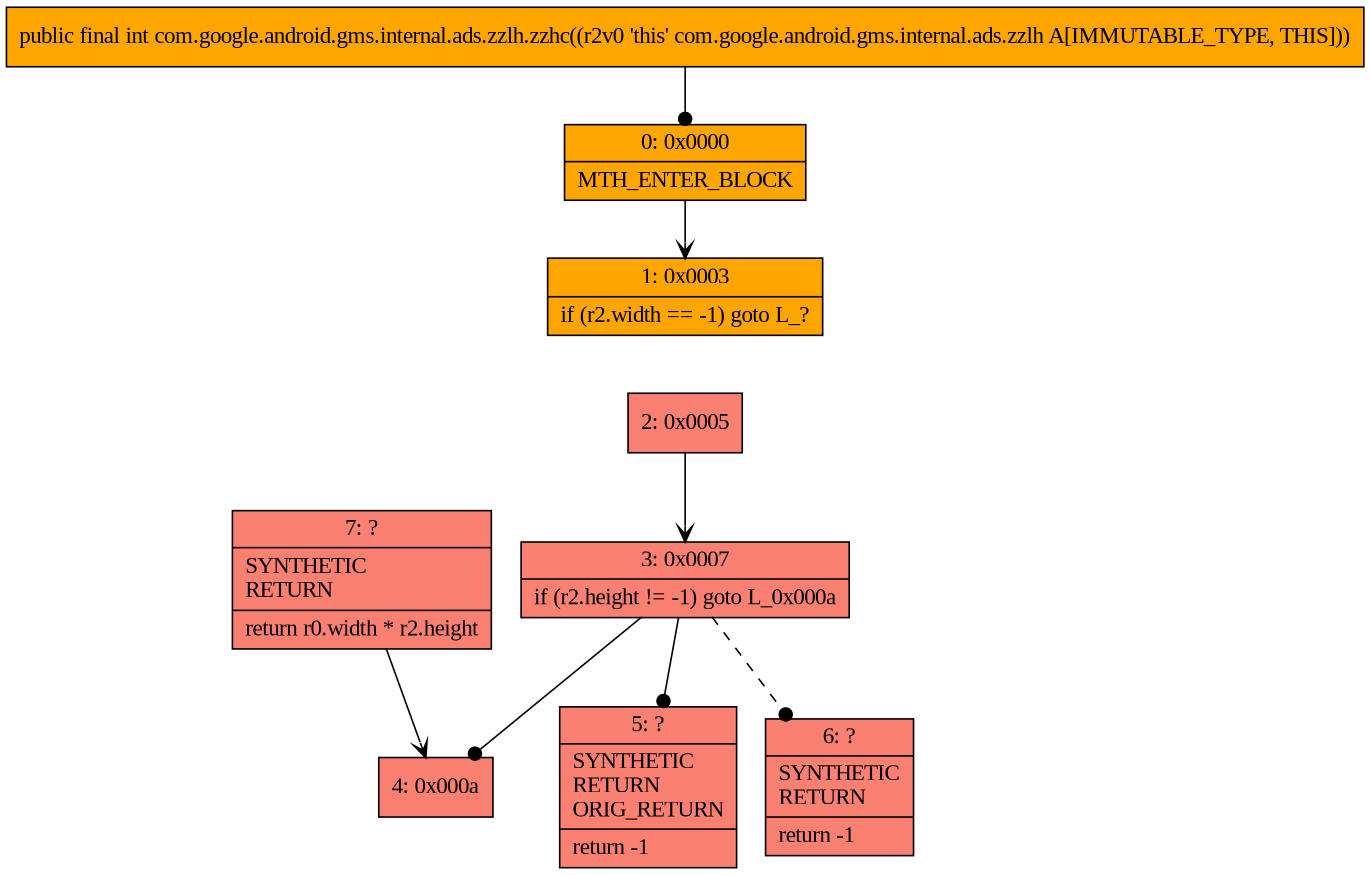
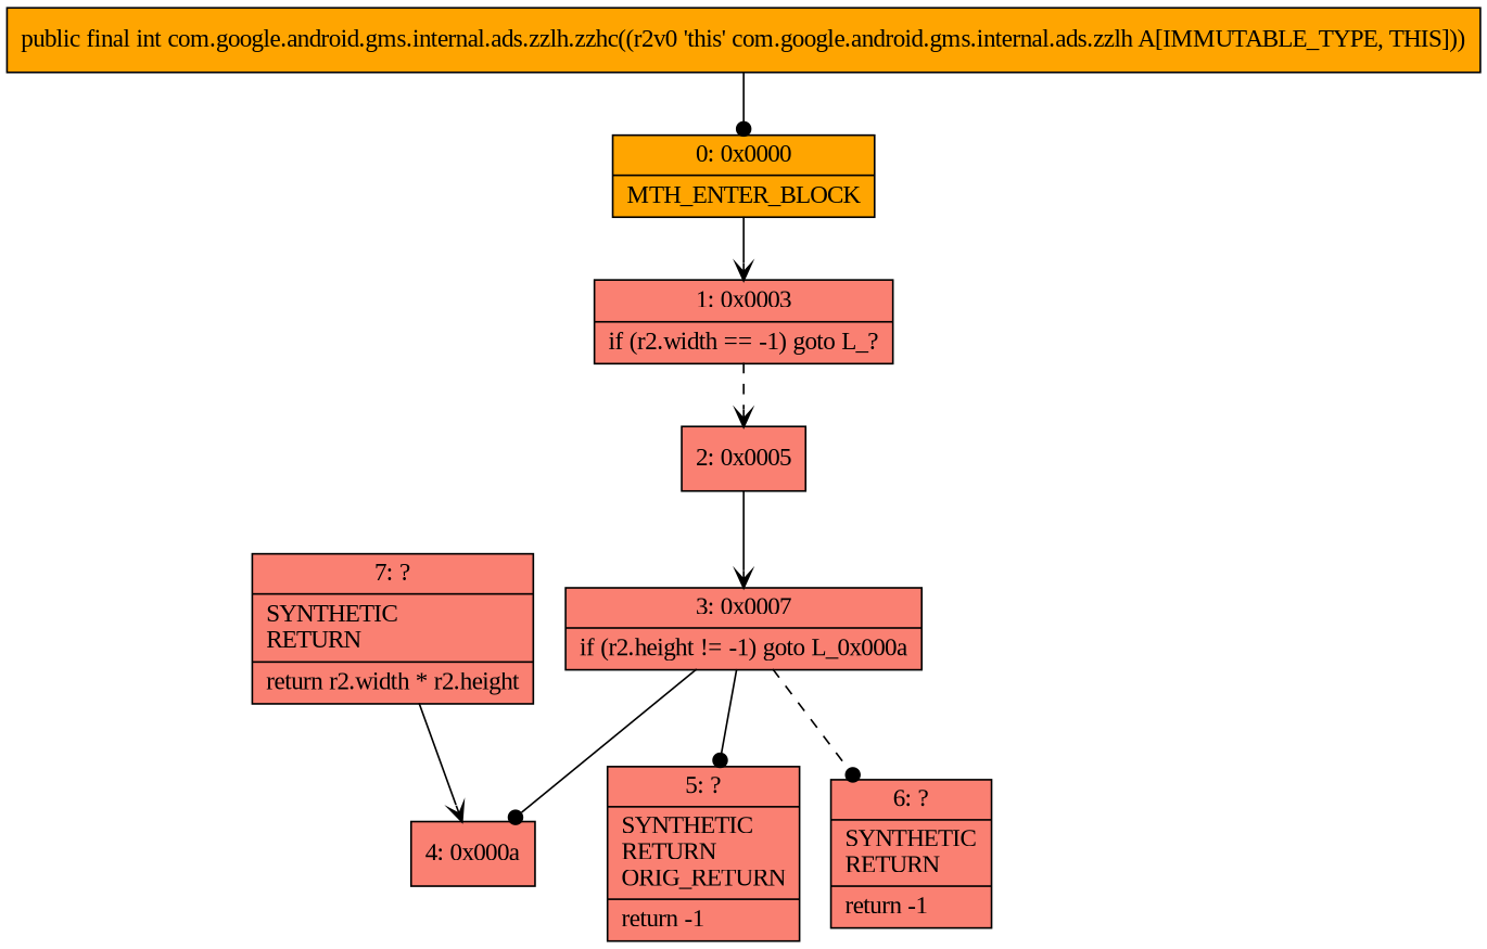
  digraph {
    fontname="Liberation Serif"
    node [fillcolor=salmon fontname="Liberation Serif" shape=record style=filled]
    edge [arrowhead=vee fontname="Liberation Serif"]
    n1 [fillcolor=orange label="{0\:\ 0x0000|MTH_ENTER_BLOCK\l}"]
-   n2 [fillcolor=orange label="{1\:\ 0x0003|if (r2.width == \-1) goto L_?\l}"]
+   n2 [label="{1\:\ 0x0003|if (r2.width == \-1) goto L_?\l}"]
    n3 [label="{2\:\ 0x0005}"]
    n4 [label="{3\:\ 0x0007|if (r2.height != \-1) goto L_0x000a\l}"]
    n5 [label="{5\:\ ?|SYNTHETIC\lRETURN\lORIG_RETURN\l|return \-1\l}"]
    n6 [label="{4\:\ 0x000a}"]
    n7 [label="{6\:\ ?|SYNTHETIC\lRETURN\l|return \-1\l}"]
-   n8 [label="{7\:\ ?|SYNTHETIC\lRETURN\l|return r0.width * r2.height\l}"]
+   n8 [label="{7\:\ ?|SYNTHETIC\lRETURN\l|return r2.width * r2.height\l}"]
    n9 [fillcolor=orange label="{public final int com.google.android.gms.internal.ads.zzlh.zzhc((r2v0 'this' com.google.android.gms.internal.ads.zzlh A[IMMUTABLE_TYPE, THIS])) }"]
    n1 -> n2
+   n2 -> n3 [style=dashed]
    n3 -> n4
    n4 -> n5 [arrowhead=dot]
    n4 -> n6 [arrowhead=dot]
    n4 -> n7 [arrowhead=dot style=dashed]
    n8 -> n6
    n9 -> n1 [arrowhead=dot]
  }
